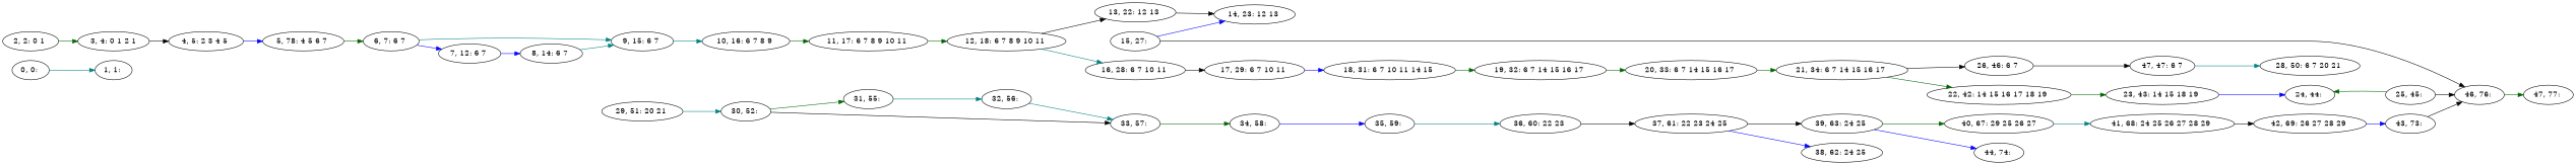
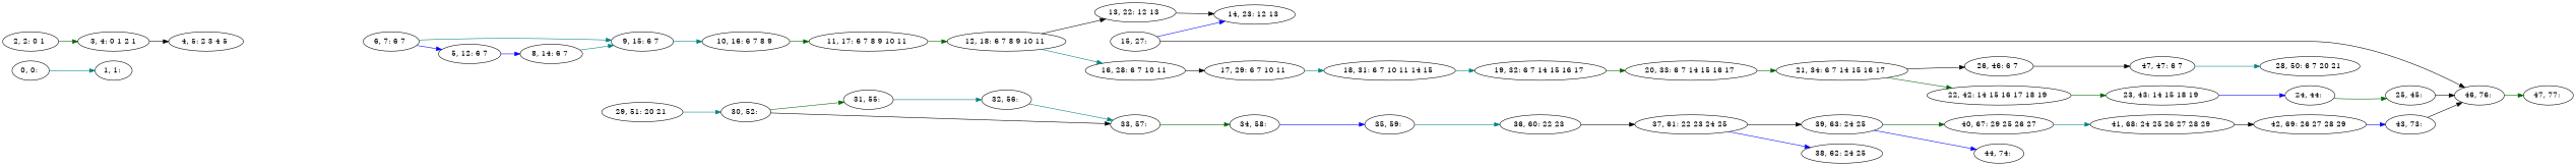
  digraph {
    rankdir=LR
    edge [color=teal]
    n1 [label="0, 0: "]
    n2 [label="1, 1: "]
    n3 [label="2, 2: 0 1 "]
    n4 [label="3, 4: 0 1 2 1"]
    n5 [label="4, 5: 2 3 4 5 "]
-   n6 [label="5, 78: 4 5 6 7 "]
    n7 [label="6, 7: 6 7 "]
-   n8 [label="7, 12: 6 7 "]
+   n8 [label="5, 12: 6 7"]
    n9 [label="9, 15: 6 7 "]
    n10 [label="8, 14: 6 7 "]
    n11 [label="10, 16: 6 7 8 9 "]
    n12 [label="11, 17: 6 7 8 9 10 11 "]
    n13 [label="12, 18: 6 7 8 9 10 11 "]
    n14 [label="13, 22: 12 13 "]
    n15 [label="16, 28: 6 7 10 11 "]
    n16 [label="14, 23: 12 13 "]
    n17 [label="17, 29: 6 7 10 11 "]
    n18 [label="15, 27: "]
    n19 [label="46, 76: "]
    n20 [label="47, 77: "]
    n21 [label="18, 31: 6 7 10 11 14 15 "]
    n22 [label="19, 32: 6 7 14 15 16 17 "]
    n23 [label="20, 33: 6 7 14 15 16 17 "]
    n24 [label="21, 34: 6 7 14 15 16 17 "]
    n25 [label="22, 42: 14 15 16 17 18 19 "]
    n26 [label="26, 46: 6 7 "]
    n27 [label="23, 43: 14 15 18 19 "]
    n28 [label="47, 47: 6 7"]
    n29 [label="24, 44: "]
    n30 [label="25, 45: "]
    n31 [label="28, 50: 6 7 20 21 "]
    n32 [label="29, 51: 20 21 "]
    n33 [label="30, 52: "]
    n34 [label="31, 55: "]
    n35 [label="33, 57: "]
    n36 [label="32, 56: "]
    n37 [label="34, 58: "]
    n38 [label="35, 59: "]
    n39 [label="36, 60: 22 23 "]
    n40 [label="37, 61: 22 23 24 25 "]
    n41 [label="38, 62: 24 25 "]
    n42 [label="39, 63: 24 25 "]
    n43 [label="40, 67: 29 25 26 27"]
    n44 [label="44, 74: "]
    n45 [label="41, 68: 24 25 26 27 28 29 "]
    n46 [label="42, 69: 26 27 28 29 "]
    n47 [label="43, 73: "]
    n1 -> n2
    n3 -> n4 [color=darkgreen]
    n4 -> n5 [color=black]
-   n5 -> n6 [color=blue]
-   n6 -> n7 [color=darkgreen]
    n7 -> n8 [color=blue]
    n7 -> n9
    n8 -> n10 [color=blue]
    n9 -> n11
    n10 -> n9
    n11 -> n12 [color=darkgreen]
    n12 -> n13 [color=darkgreen]
    n13 -> n14 [color=black]
    n13 -> n15
    n14 -> n16 [color=black]
    n15 -> n17 [color=black]
-   n17 -> n21 [color=blue]
+   n17 -> n21
    n18 -> n16 [color=blue]
    n18 -> n19 [color=black]
    n19 -> n20 [color=darkgreen]
-   n21 -> n22 [color=darkgreen]
+   n21 -> n22
    n22 -> n23 [color=darkgreen]
    n23 -> n24 [color=darkgreen]
    n24 -> n25 [color=darkgreen]
    n24 -> n26 [color=black]
    n25 -> n27 [color=darkgreen]
    n26 -> n28 [color=black]
    n27 -> n29 [color=blue]
    n28 -> n31
-   n30 -> n29 [color=darkgreen]
+   n29 -> n30 [color=darkgreen]
    n30 -> n19 [color=black]
    n32 -> n33
    n33 -> n34 [color=darkgreen]
    n33 -> n35 [color=black]
    n34 -> n36
    n35 -> n37 [color=darkgreen]
    n36 -> n35
    n37 -> n38 [color=blue]
    n38 -> n39
    n39 -> n40 [color=black]
    n40 -> n41 [color=blue]
    n40 -> n42 [color=black]
    n42 -> n43 [color=darkgreen]
    n42 -> n44 [color=blue]
    n43 -> n45
    n45 -> n46 [color=black]
    n46 -> n47 [color=blue]
    n47 -> n19 [color=black]
  }
